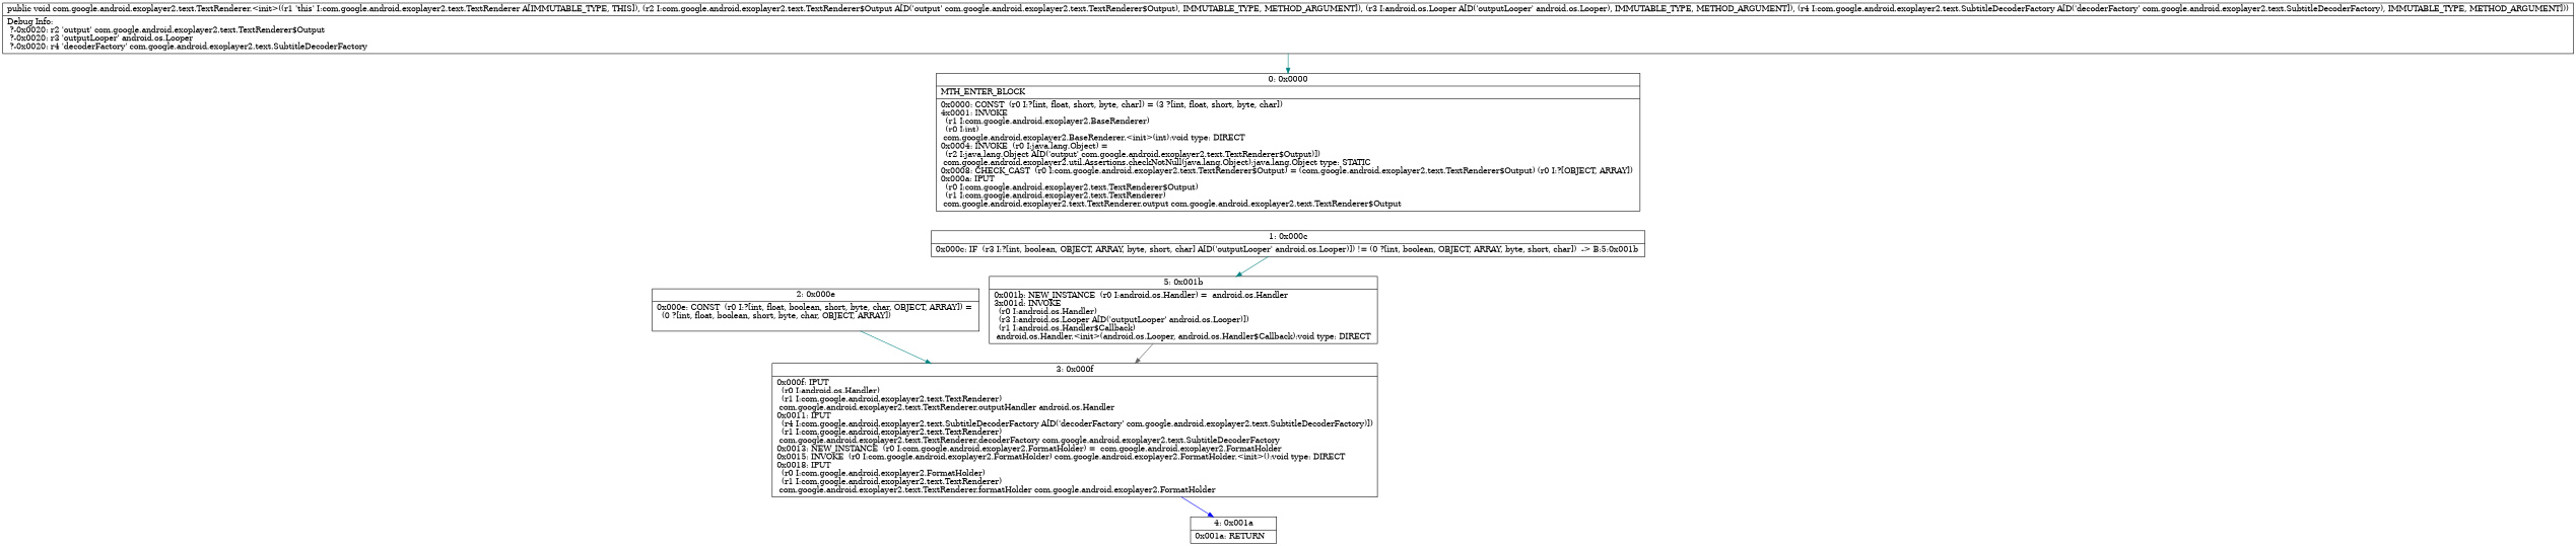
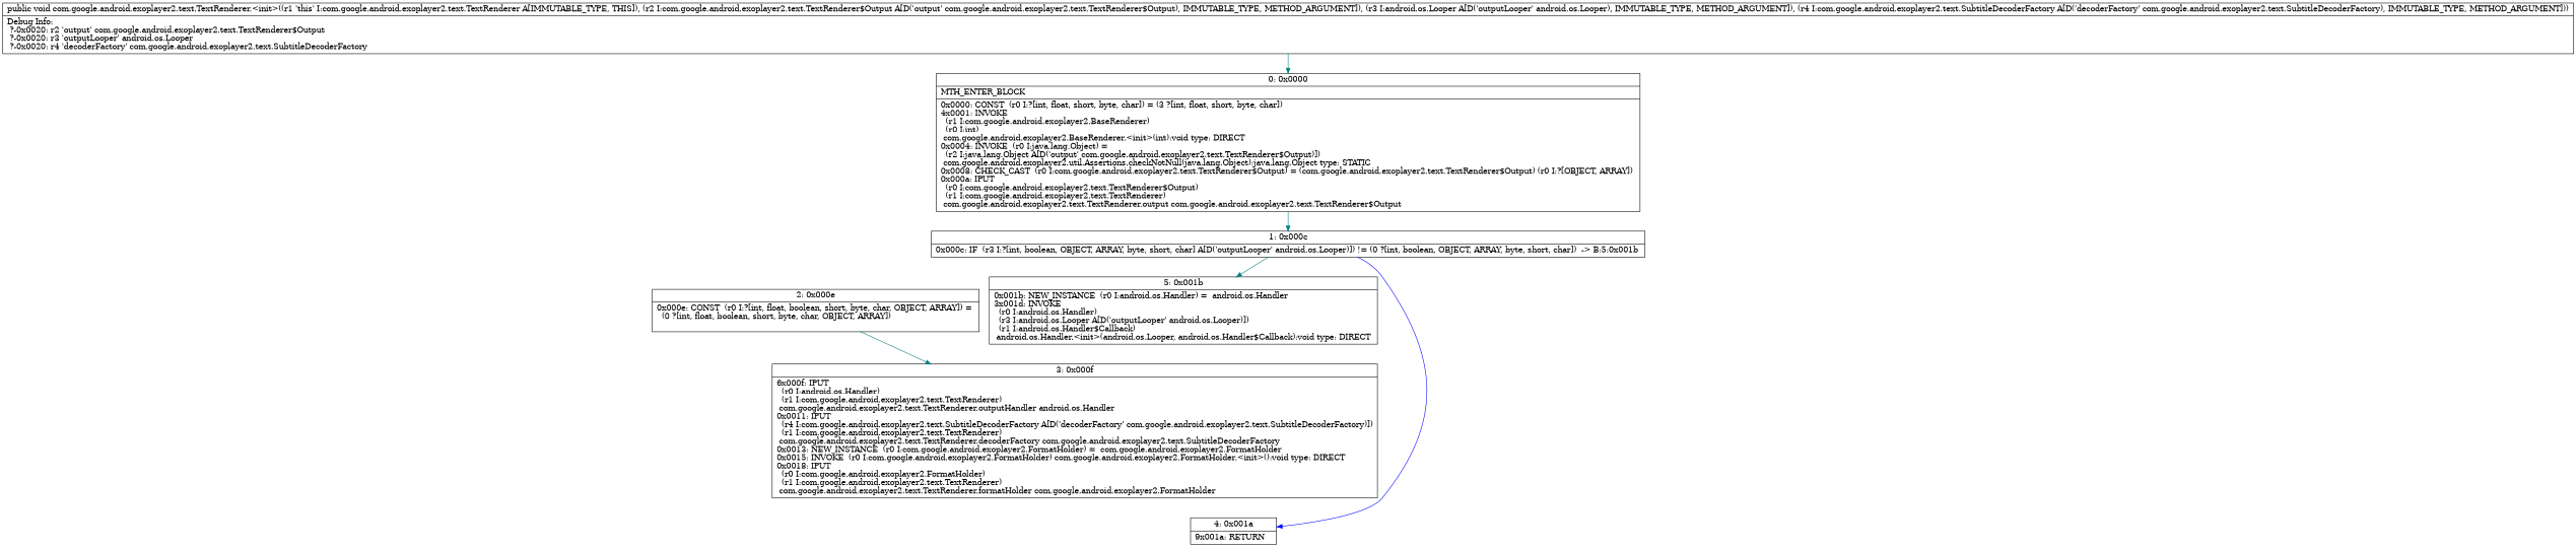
  digraph {
    fontname="DejaVu Serif"
    node [fontname="DejaVu Serif" shape=record]
    edge [color=teal fontname="DejaVu Serif"]
    n1 [label="{0\:\ 0x0000|MTH_ENTER_BLOCK\l|0x0000: CONST  (r0 I:?[int, float, short, byte, char]) = (3 ?[int, float, short, byte, char]) \l4x0001: INVOKE  \l  (r1 I:com.google.android.exoplayer2.BaseRenderer)\l  (r0 I:int)\l com.google.android.exoplayer2.BaseRenderer.\<init\>(int):void type: DIRECT \l0x0004: INVOKE  (r0 I:java.lang.Object) = \l  (r2 I:java.lang.Object A[D('output' com.google.android.exoplayer2.text.TextRenderer$Output)])\l com.google.android.exoplayer2.util.Assertions.checkNotNull(java.lang.Object):java.lang.Object type: STATIC \l0x0008: CHECK_CAST  (r0 I:com.google.android.exoplayer2.text.TextRenderer$Output) = (com.google.android.exoplayer2.text.TextRenderer$Output) (r0 I:?[OBJECT, ARRAY]) \l0x000a: IPUT  \l  (r0 I:com.google.android.exoplayer2.text.TextRenderer$Output)\l  (r1 I:com.google.android.exoplayer2.text.TextRenderer)\l com.google.android.exoplayer2.text.TextRenderer.output com.google.android.exoplayer2.text.TextRenderer$Output \l}"]
    n2 [label="{1\:\ 0x000c|0x000c: IF  (r3 I:?[int, boolean, OBJECT, ARRAY, byte, short, char] A[D('outputLooper' android.os.Looper)]) != (0 ?[int, boolean, OBJECT, ARRAY, byte, short, char])  \-\> B:5:0x001b \l}"]
    n3 [label="{5\:\ 0x001b|0x001b: NEW_INSTANCE  (r0 I:android.os.Handler) =  android.os.Handler \l3x001d: INVOKE  \l  (r0 I:android.os.Handler)\l  (r3 I:android.os.Looper A[D('outputLooper' android.os.Looper)])\l  (r1 I:android.os.Handler$Callback)\l android.os.Handler.\<init\>(android.os.Looper, android.os.Handler$Callback):void type: DIRECT \l}"]
    n4 [label="{2\:\ 0x000e|0x000e: CONST  (r0 I:?[int, float, boolean, short, byte, char, OBJECT, ARRAY]) = \l  (0 ?[int, float, boolean, short, byte, char, OBJECT, ARRAY])\l \l}"]
-   n5 [label="{3\:\ 0x000f|0x000f: IPUT  \l  (r0 I:android.os.Handler)\l  (r1 I:com.google.android.exoplayer2.text.TextRenderer)\l com.google.android.exoplayer2.text.TextRenderer.outputHandler android.os.Handler \l0x0011: IPUT  \l  (r4 I:com.google.android.exoplayer2.text.SubtitleDecoderFactory A[D('decoderFactory' com.google.android.exoplayer2.text.SubtitleDecoderFactory)])\l  (r1 I:com.google.android.exoplayer2.text.TextRenderer)\l com.google.android.exoplayer2.text.TextRenderer.decoderFactory com.google.android.exoplayer2.text.SubtitleDecoderFactory \l0x0013: NEW_INSTANCE  (r0 I:com.google.android.exoplayer2.FormatHolder) =  com.google.android.exoplayer2.FormatHolder \l0x0015: INVOKE  (r0 I:com.google.android.exoplayer2.FormatHolder) com.google.android.exoplayer2.FormatHolder.\<init\>():void type: DIRECT \l0x0018: IPUT  \l  (r0 I:com.google.android.exoplayer2.FormatHolder)\l  (r1 I:com.google.android.exoplayer2.text.TextRenderer)\l com.google.android.exoplayer2.text.TextRenderer.formatHolder com.google.android.exoplayer2.FormatHolder \l}"]
-   n6 [label="{4\:\ 0x001a|0x001a: RETURN   \l}"]
+   n5 [label="{3\:\ 0x000f|6x000f: IPUT  \l  (r0 I:android.os.Handler)\l  (r1 I:com.google.android.exoplayer2.text.TextRenderer)\l com.google.android.exoplayer2.text.TextRenderer.outputHandler android.os.Handler \l0x0011: IPUT  \l  (r4 I:com.google.android.exoplayer2.text.SubtitleDecoderFactory A[D('decoderFactory' com.google.android.exoplayer2.text.SubtitleDecoderFactory)])\l  (r1 I:com.google.android.exoplayer2.text.TextRenderer)\l com.google.android.exoplayer2.text.TextRenderer.decoderFactory com.google.android.exoplayer2.text.SubtitleDecoderFactory \l0x0013: NEW_INSTANCE  (r0 I:com.google.android.exoplayer2.FormatHolder) =  com.google.android.exoplayer2.FormatHolder \l0x0015: INVOKE  (r0 I:com.google.android.exoplayer2.FormatHolder) com.google.android.exoplayer2.FormatHolder.\<init\>():void type: DIRECT \l0x0018: IPUT  \l  (r0 I:com.google.android.exoplayer2.FormatHolder)\l  (r1 I:com.google.android.exoplayer2.text.TextRenderer)\l com.google.android.exoplayer2.text.TextRenderer.formatHolder com.google.android.exoplayer2.FormatHolder \l}"]
+   n6 [label="{4\:\ 0x001a|9x001a: RETURN   \l}"]
    n7 [label="{public void com.google.android.exoplayer2.text.TextRenderer.\<init\>((r1 'this' I:com.google.android.exoplayer2.text.TextRenderer A[IMMUTABLE_TYPE, THIS]), (r2 I:com.google.android.exoplayer2.text.TextRenderer$Output A[D('output' com.google.android.exoplayer2.text.TextRenderer$Output), IMMUTABLE_TYPE, METHOD_ARGUMENT]), (r3 I:android.os.Looper A[D('outputLooper' android.os.Looper), IMMUTABLE_TYPE, METHOD_ARGUMENT]), (r4 I:com.google.android.exoplayer2.text.SubtitleDecoderFactory A[D('decoderFactory' com.google.android.exoplayer2.text.SubtitleDecoderFactory), IMMUTABLE_TYPE, METHOD_ARGUMENT]))  | Debug Info:\l  ?\-0x0020: r2 'output' com.google.android.exoplayer2.text.TextRenderer$Output\l  ?\-0x0020: r3 'outputLooper' android.os.Looper\l  ?\-0x0020: r4 'decoderFactory' com.google.android.exoplayer2.text.SubtitleDecoderFactory\l}"]
+   n1 -> n2
    n2 -> n3
-   n3 -> n5 [color=gray40]
    n4 -> n5
-   n5 -> n6 [color=blue]
+   n2 -> n6 [color=blue]
    n7 -> n1
  }
